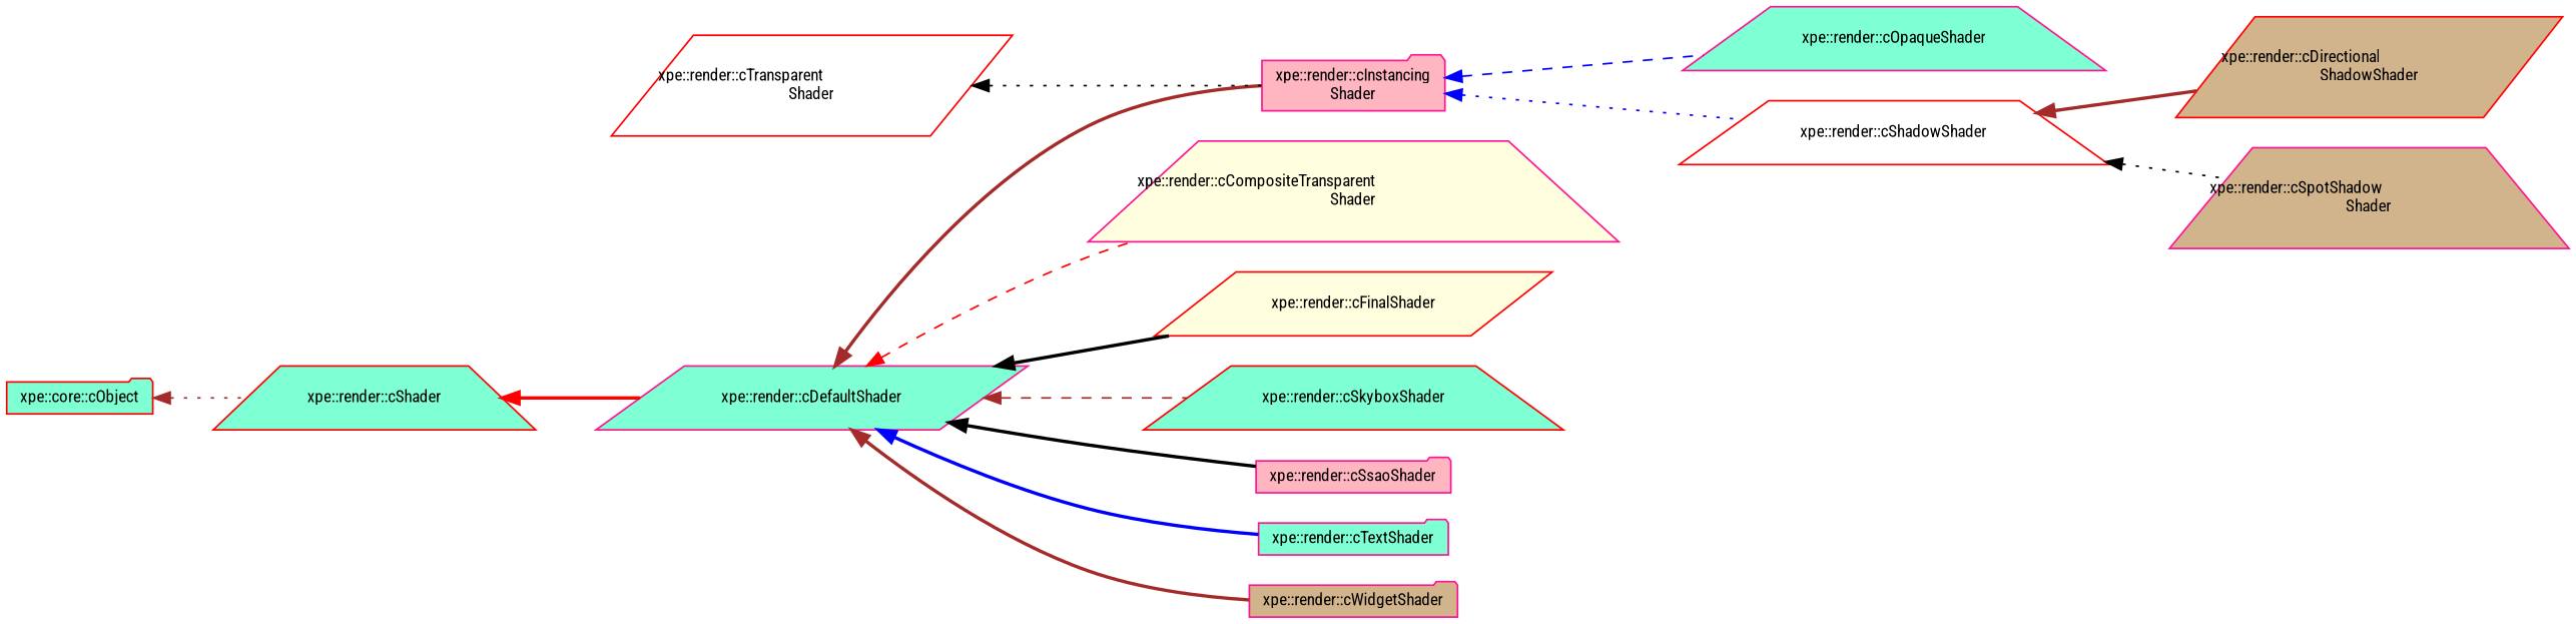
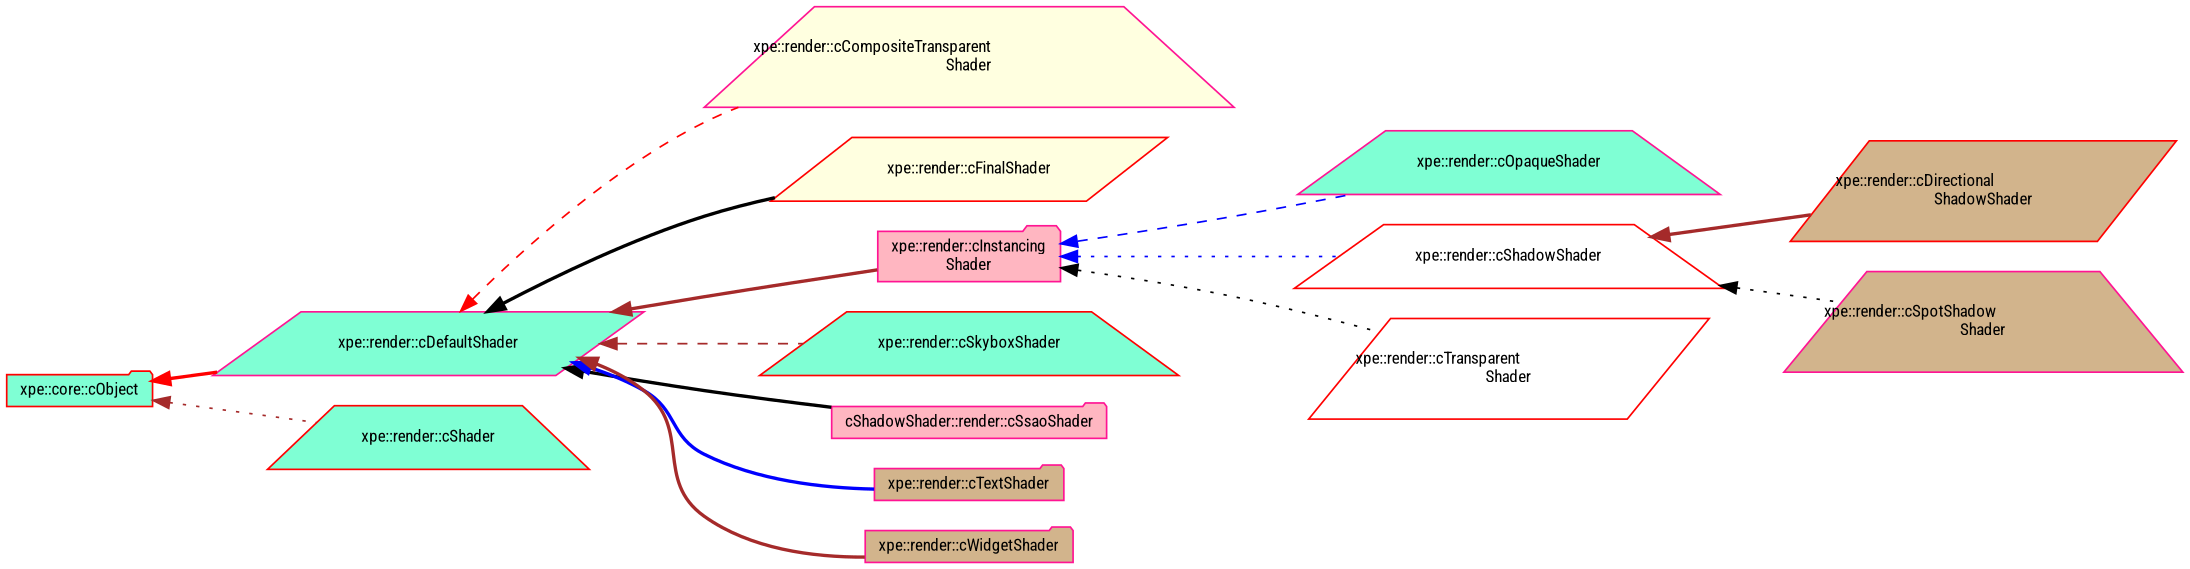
  digraph {
    fontname="Roboto Condensed"
    rankdir=LR
    node [color=deeppink fillcolor=aquamarine fontname="Roboto Condensed" fontsize=10 shape=trapezium style=filled]
    edge [color=brown dir=back fontname="Roboto Condensed" fontsize=10 labelfontname=Helvetica labelfontsize=10 style=bold]
    n1 [fontcolor=black height=0.2 label="xpe::render::cDefaultShader" shape=parallelogram width=0.4]
    n2 [fillcolor=lightyellow height=0.2 label="xpe::render::cCompositeTransparent\lShader" width=0.4]
    n3 [color=red fillcolor=lightyellow height=0.2 label="xpe::render::cFinalShader" shape=parallelogram width=0.4]
    n4 [fillcolor=lightpink height=0.2 label="xpe::render::cInstancing\lShader" shape=folder width=0.4]
    n5 [color=red height=0.2 label="xpe::render::cSkyboxShader" width=0.4]
-   n6 [fillcolor=lightpink height=0.2 label="xpe::render::cSsaoShader" shape=folder width=0.4]
-   n7 [height=0.2 label="xpe::render::cTextShader" shape=folder width=0.4]
+   n6 [fillcolor=lightpink height=0.2 label="cShadowShader::render::cSsaoShader" shape=folder width=0.4]
+   n7 [fillcolor=tan height=0.2 label="xpe::render::cTextShader" shape=folder width=0.4]
    n8 [fillcolor=tan height=0.2 label="xpe::render::cWidgetShader" shape=folder width=0.4]
    n9 [height=0.2 label="xpe::render::cOpaqueShader" width=0.4]
    n10 [color=red fillcolor=white height=0.2 label="xpe::render::cShadowShader" width=0.4]
    n11 [color=red fillcolor=white height=0.2 label="xpe::render::cTransparent\lShader" shape=parallelogram width=0.4]
    n12 [color=red height=0.2 label="xpe::render::cShader" width=0.4]
    n13 [color=red height=0.2 label="xpe::core::cObject" shape=folder width=0.4]
    n14 [color=red fillcolor=tan height=0.2 label="xpe::render::cDirectional\lShadowShader" shape=parallelogram width=0.4]
    n15 [fillcolor=tan height=0.2 label="xpe::render::cSpotShadow\lShader" width=0.4]
    n1 -> n2 [color=red style=dashed]
    n1 -> n3 [color=black]
    n1 -> n4
    n1 -> n5 [style=dashed]
    n1 -> n6 [color=black]
    n1 -> n7 [color=blue]
    n1 -> n8
    n4 -> n9 [color=blue style=dashed]
    n4 -> n10 [color=blue style=dotted]
-   n11 -> n4 [color=black style=dotted]
+   n4 -> n11 [color=black style=dotted]
    n10 -> n14
    n10 -> n15 [color=black style=dotted]
-   n12 -> n1 [color=red]
+   n13 -> n1 [color=red]
    n13 -> n12 [style=dotted]
  }
